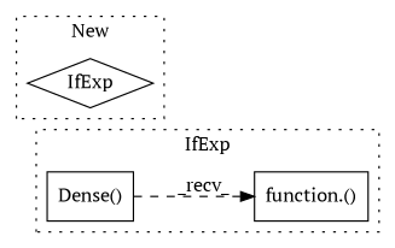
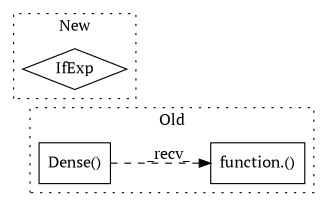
  digraph {
    rankdir=LR
    fontname="PT Serif"
    node [a=75 shape=box fontname="PT Serif"]
    n1 [l="19,72" label="Dense()" s="11044,11074"]
    n2 [l="103,1" label="function.()" s="11044,11149"]
    n3 [a=51 l="4,6" label=IfExp s="11666,11703" shape=diamond]
    subgraph cluster_1 {
-     label=IfExp
+     label=Old
      style=dotted
      n1
      n2
    }
    subgraph cluster_2 {
      label=New
      style=dotted
      n3
    }
    n1 -> n2 [label=_recv_ style=dashed fontname="PT Serif"]
  }
